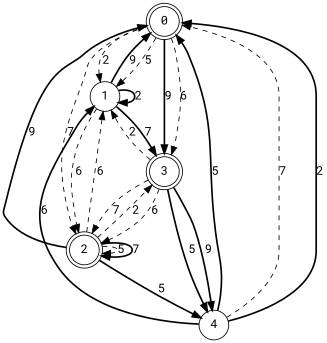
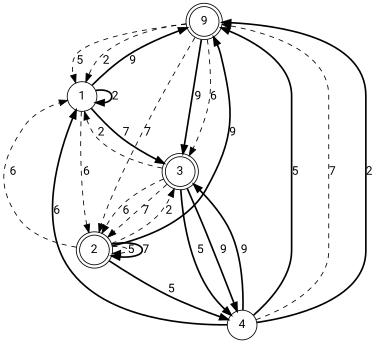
  digraph {
    fontname="Roboto Mono"
    node [fontname="Roboto Mono" shape=doublecircle]
    edge [fontname="Roboto Mono" style=bold]
-   n1 [label=0]
+   n1 [label=9]
    n2 [label=1 shape=circle]
    n3 [label=2]
    n4 [label=3]
    n5 [label=4 shape=circle]
    n1 -> n2 [label=5 style=dashed]
    n1 -> n2 [label=2 style=dashed]
    n1 -> n3 [label=7 style=dashed]
    n1 -> n4 [label=9]
    n1 -> n4 [label=6 style=dashed]
    n2 -> n1 [label=9]
    n2 -> n2 [label=2]
    n2 -> n3 [label=6 style=dashed]
    n2 -> n4 [label=7]
    n3 -> n1 [label=9]
    n3 -> n2 [label=6 style=dashed]
    n3 -> n3 [label=5 style=dashed]
    n3 -> n3 [label=7]
    n3 -> n4 [label=2 style=dashed]
    n3 -> n5 [label=5]
    n4 -> n2 [label=2 style=dashed]
    n4 -> n3 [label=7 style=dashed]
    n4 -> n3 [label=6 style=dashed]
    n4 -> n5 [label=5]
    n4 -> n5 [label=9]
    n5 -> n1 [label=5]
    n5 -> n1 [label=7 style=dashed]
    n5 -> n1 [label=2]
    n5 -> n2 [label=6]
+   n5 -> n4 [label=9]
  }
